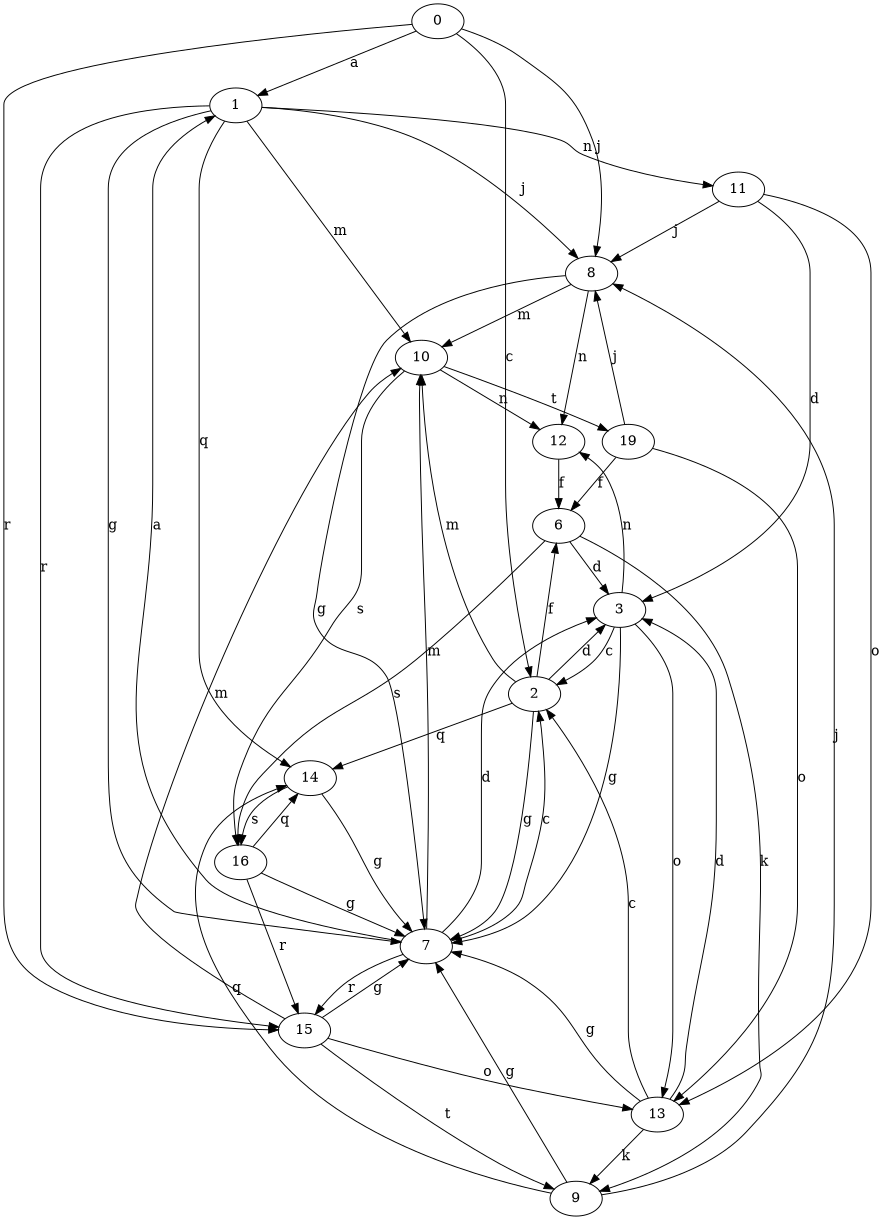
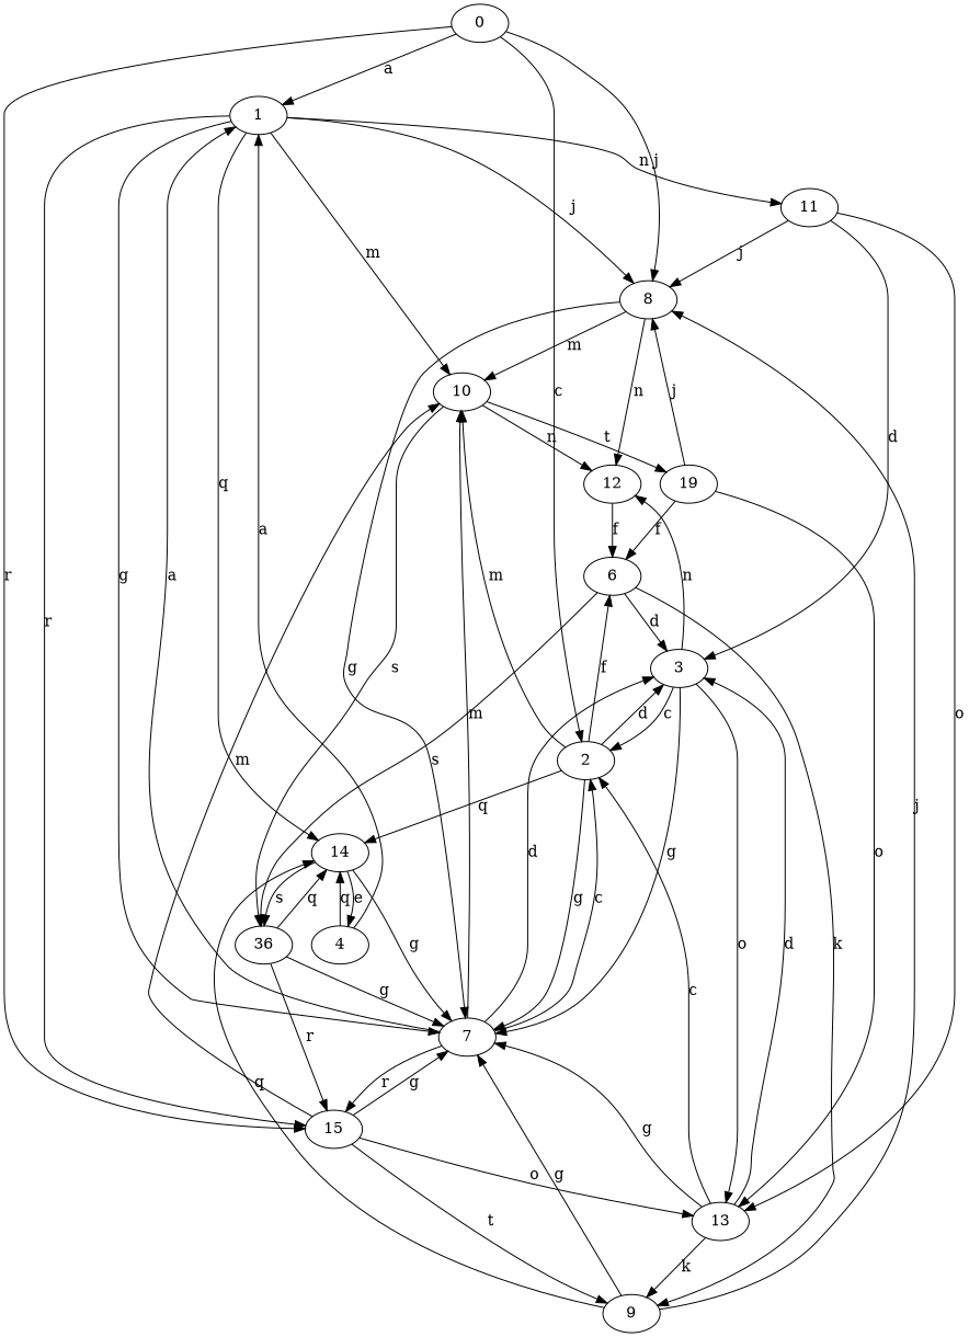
  strict digraph {
    0
    1
    2
    8
    15
    10
    7
    11
    14
    3
    6
    12
-   16
+   16 [label=36]
    19
    13
    9
+   4
    0 -> 1 [label=a]
    0 -> 2 [label=c]
    0 -> 8 [label=j]
    0 -> 15 [label=r]
    1 -> 8 [label=j]
    1 -> 15 [label=r]
    1 -> 10 [label=m]
    1 -> 7 [label=g]
    1 -> 11 [label=n]
    1 -> 14 [label=q]
    2 -> 10 [label=m]
    2 -> 7 [label=g]
    2 -> 14 [label=q]
    2 -> 3 [label=d]
    2 -> 6 [label=f]
    8 -> 10 [label=m]
    8 -> 7 [label=g]
    8 -> 12 [label=n]
    15 -> 10 [label=m]
    15 -> 7 [label=g]
    15 -> 13 [label=o]
    15 -> 9 [label=t]
    10 -> 12 [label=n]
    10 -> 16 [label=s]
    10 -> 19 [label=t]
    7 -> 1 [label=a]
    7 -> 2 [label=c]
    7 -> 15 [label=r]
    7 -> 10 [label=m]
    7 -> 3 [label=d]
    11 -> 8 [label=j]
    11 -> 3 [label=d]
    11 -> 13 [label=o]
    14 -> 7 [label=g]
    14 -> 16 [label=s]
+   14 -> 4 [label=e]
    3 -> 2 [label=c]
    3 -> 7 [label=g]
    3 -> 12 [label=n]
    3 -> 13 [label=o]
    6 -> 3 [label=d]
    6 -> 16 [label=s]
    6 -> 9 [label=k]
    12 -> 6 [label=f]
    16 -> 15 [label=r]
    16 -> 7 [label=g]
    16 -> 14 [label=q]
    19 -> 8 [label=j]
    19 -> 6 [label=f]
    19 -> 13 [label=o]
    13 -> 2 [label=c]
    13 -> 7 [label=g]
    13 -> 3 [label=d]
    13 -> 9 [label=k]
    9 -> 8 [label=j]
    9 -> 7 [label=g]
    9 -> 14 [label=q]
+   4 -> 1 [label=a]
+   4 -> 14 [label=q]
  }
